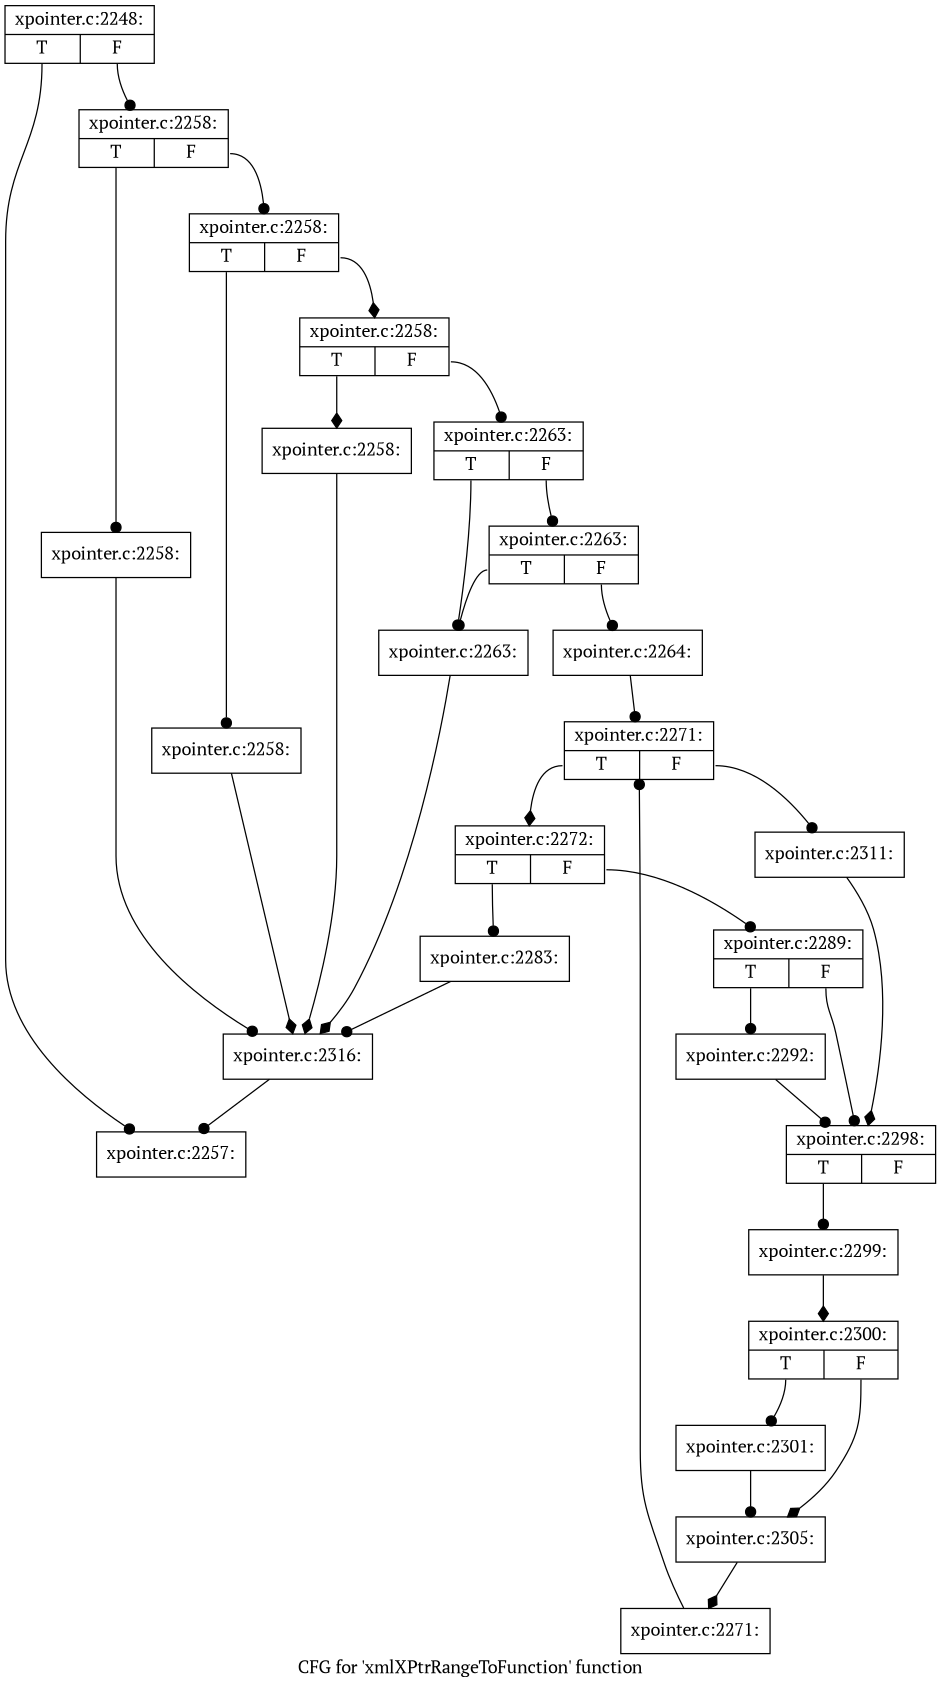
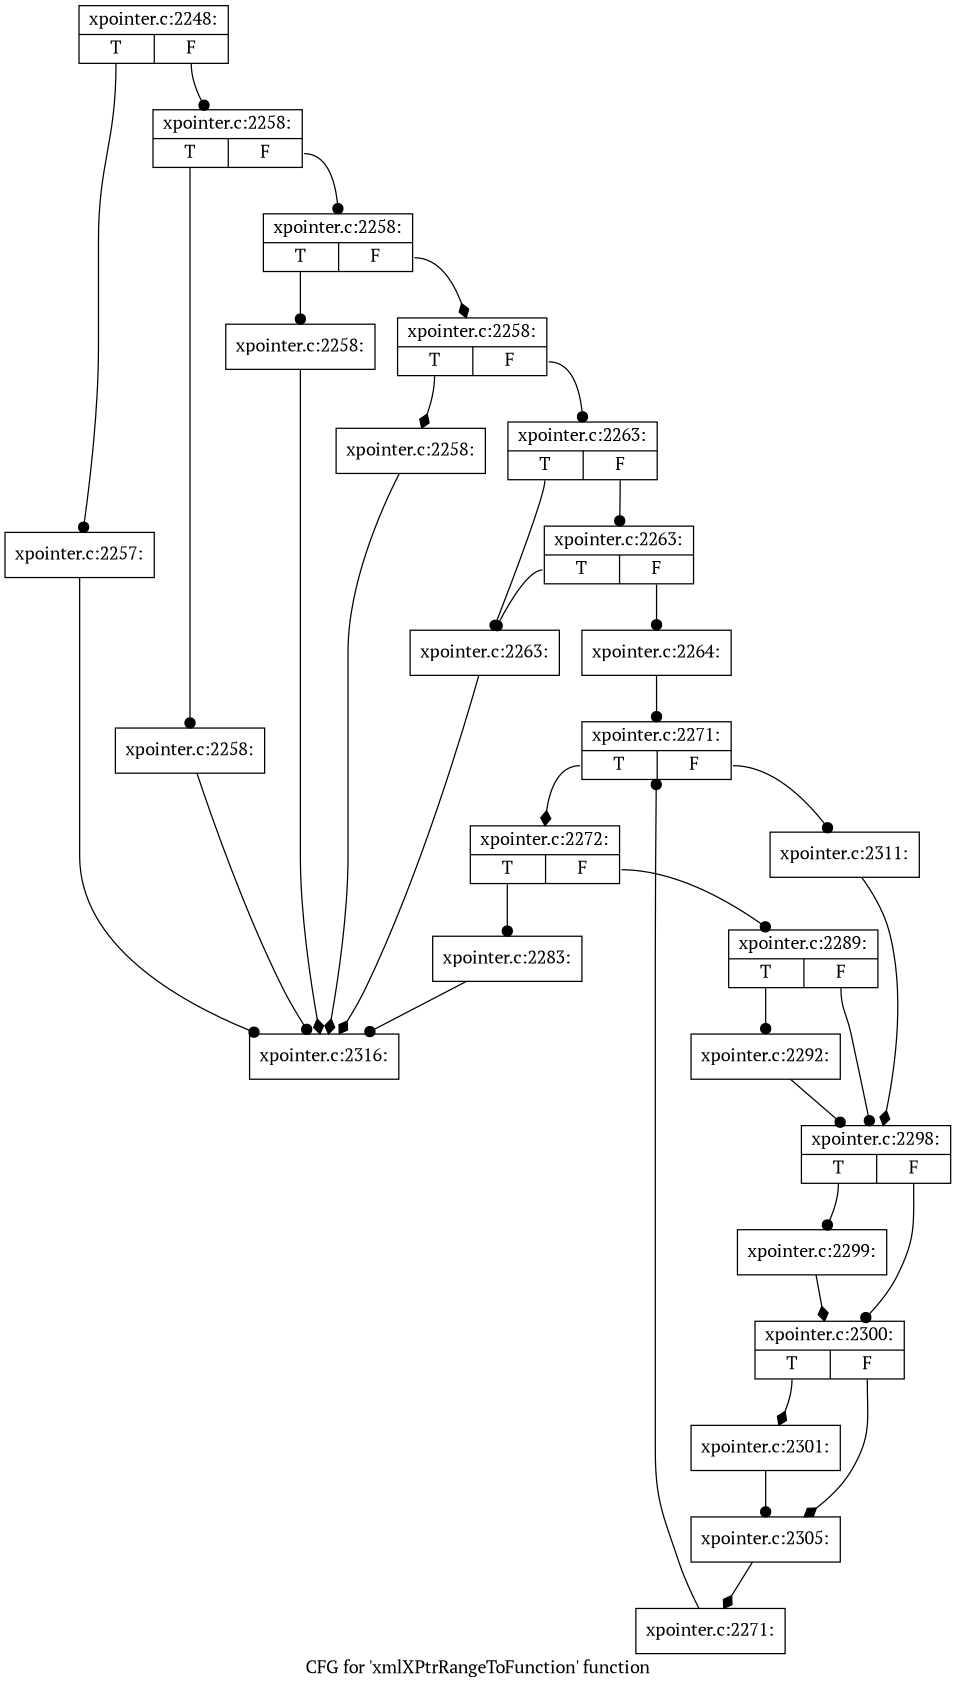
  digraph {
    fontname="PT Serif"
    label="CFG for 'xmlXPtrRangeToFunction' function"
    node [fontname="PT Serif" shape=record]
    edge [arrowhead=dot fontname="PT Serif"]
    n1 [label="{xpointer.c:2248:|{<s0>T|<s1>F}}"]
    n2 [label="{xpointer.c:2257:}"]
    n3 [label="{xpointer.c:2258:|{<s0>T|<s1>F}}"]
    n4 [label="{xpointer.c:2316:}"]
    n5 [label="{xpointer.c:2258:}"]
    n6 [label="{xpointer.c:2258:|{<s0>T|<s1>F}}"]
    n7 [label="{xpointer.c:2258:}"]
    n8 [label="{xpointer.c:2258:|{<s0>T|<s1>F}}"]
    n9 [label="{xpointer.c:2258:}"]
    n10 [label="{xpointer.c:2263:|{<s0>T|<s1>F}}"]
    n11 [label="{xpointer.c:2263:}"]
    n12 [label="{xpointer.c:2263:|{<s0>T|<s1>F}}"]
    n13 [label="{xpointer.c:2264:}"]
    n14 [label="{xpointer.c:2271:|{<s0>T|<s1>F}}"]
    n15 [label="{xpointer.c:2272:|{<s0>T|<s1>F}}"]
    n16 [label="{xpointer.c:2311:}"]
    n17 [label="{xpointer.c:2283:}"]
    n18 [label="{xpointer.c:2289:|{<s0>T|<s1>F}}"]
    n19 [label="{xpointer.c:2298:|{<s0>T|<s1>F}}"]
    n20 [label="{xpointer.c:2292:}"]
    n21 [label="{xpointer.c:2299:}"]
    n22 [label="{xpointer.c:2300:|{<s0>T|<s1>F}}"]
    n23 [label="{xpointer.c:2301:}"]
    n24 [label="{xpointer.c:2305:}"]
    n25 [label="{xpointer.c:2271:}"]
    n1 -> n2 [tailport=s0]
    n1 -> n3 [tailport=s1]
-   n4 -> n2
+   n2 -> n4
    n3 -> n5 [tailport=s0]
    n3 -> n6 [tailport=s1]
    n5 -> n4
    n6 -> n7 [tailport=s0]
    n6 -> n8 [arrowhead=diamond tailport=s1]
    n7 -> n4 [arrowhead=diamond]
    n8 -> n9 [arrowhead=diamond tailport=s0]
    n8 -> n10 [tailport=s1]
    n9 -> n4 [arrowhead=diamond]
    n10 -> n11 [tailport=s0]
    n10 -> n12 [tailport=s1]
    n11 -> n4 [arrowhead=diamond]
    n12 -> n11 [tailport=s0]
    n12 -> n13 [tailport=s1]
    n13 -> n14
    n14 -> n15 [arrowhead=diamond tailport=s0]
    n14 -> n16 [tailport=s1]
    n15 -> n17 [tailport=s0]
    n15 -> n18 [tailport=s1]
    n16 -> n19 [arrowhead=diamond]
    n17 -> n4
    n18 -> n19 [tailport=s1]
    n18 -> n20 [tailport=s0]
    n19 -> n21 [tailport=s0]
+   n19 -> n22 [tailport=s1]
    n20 -> n19
    n21 -> n22 [arrowhead=diamond]
-   n22 -> n23 [tailport=s0]
+   n22 -> n23 [arrowhead=diamond tailport=s0]
    n22 -> n24 [arrowhead=diamond tailport=s1]
    n23 -> n24
    n24 -> n25 [arrowhead=diamond]
    n25 -> n14
  }
